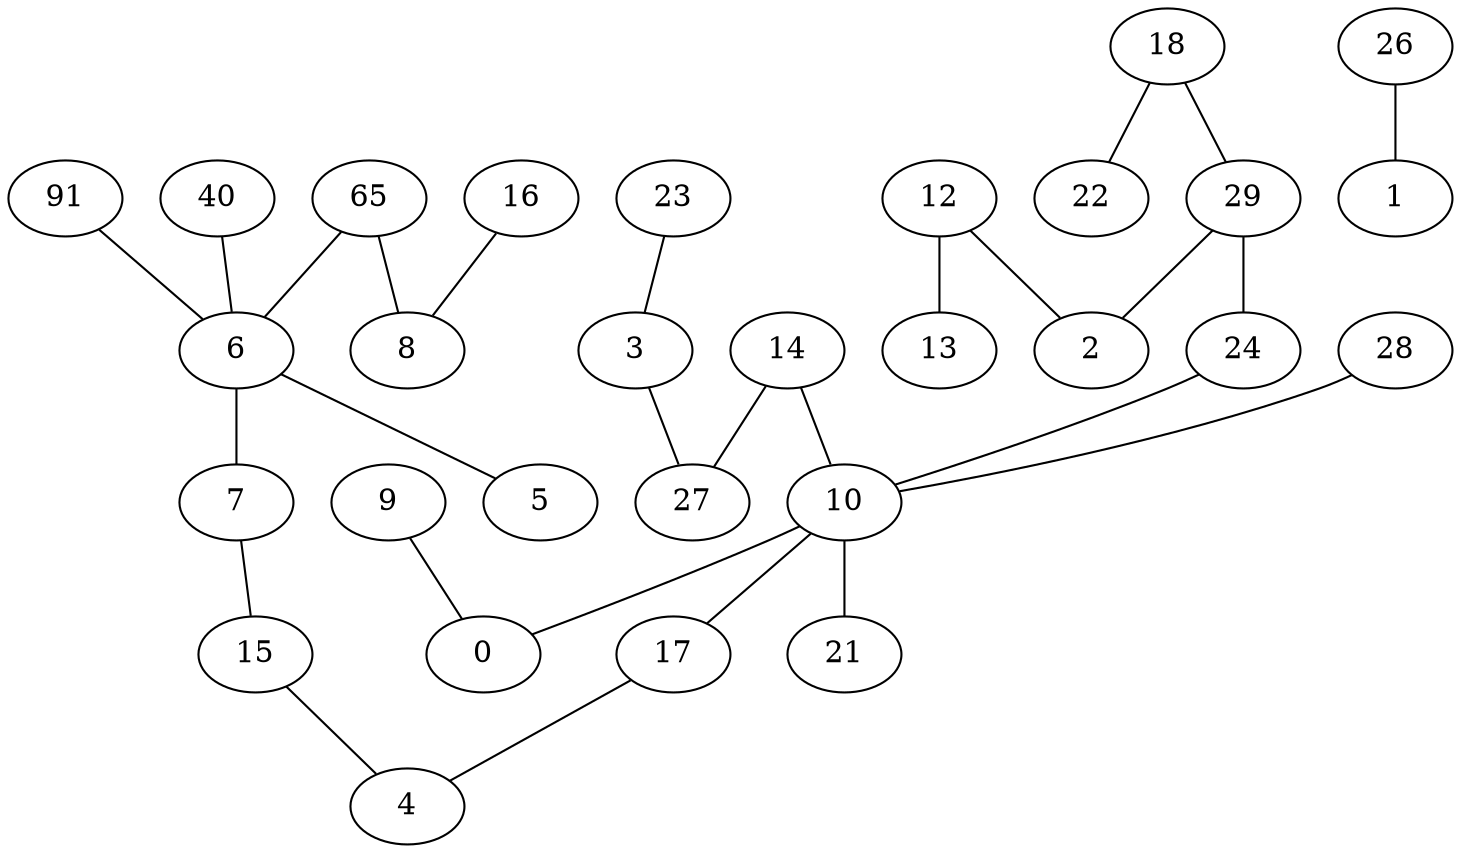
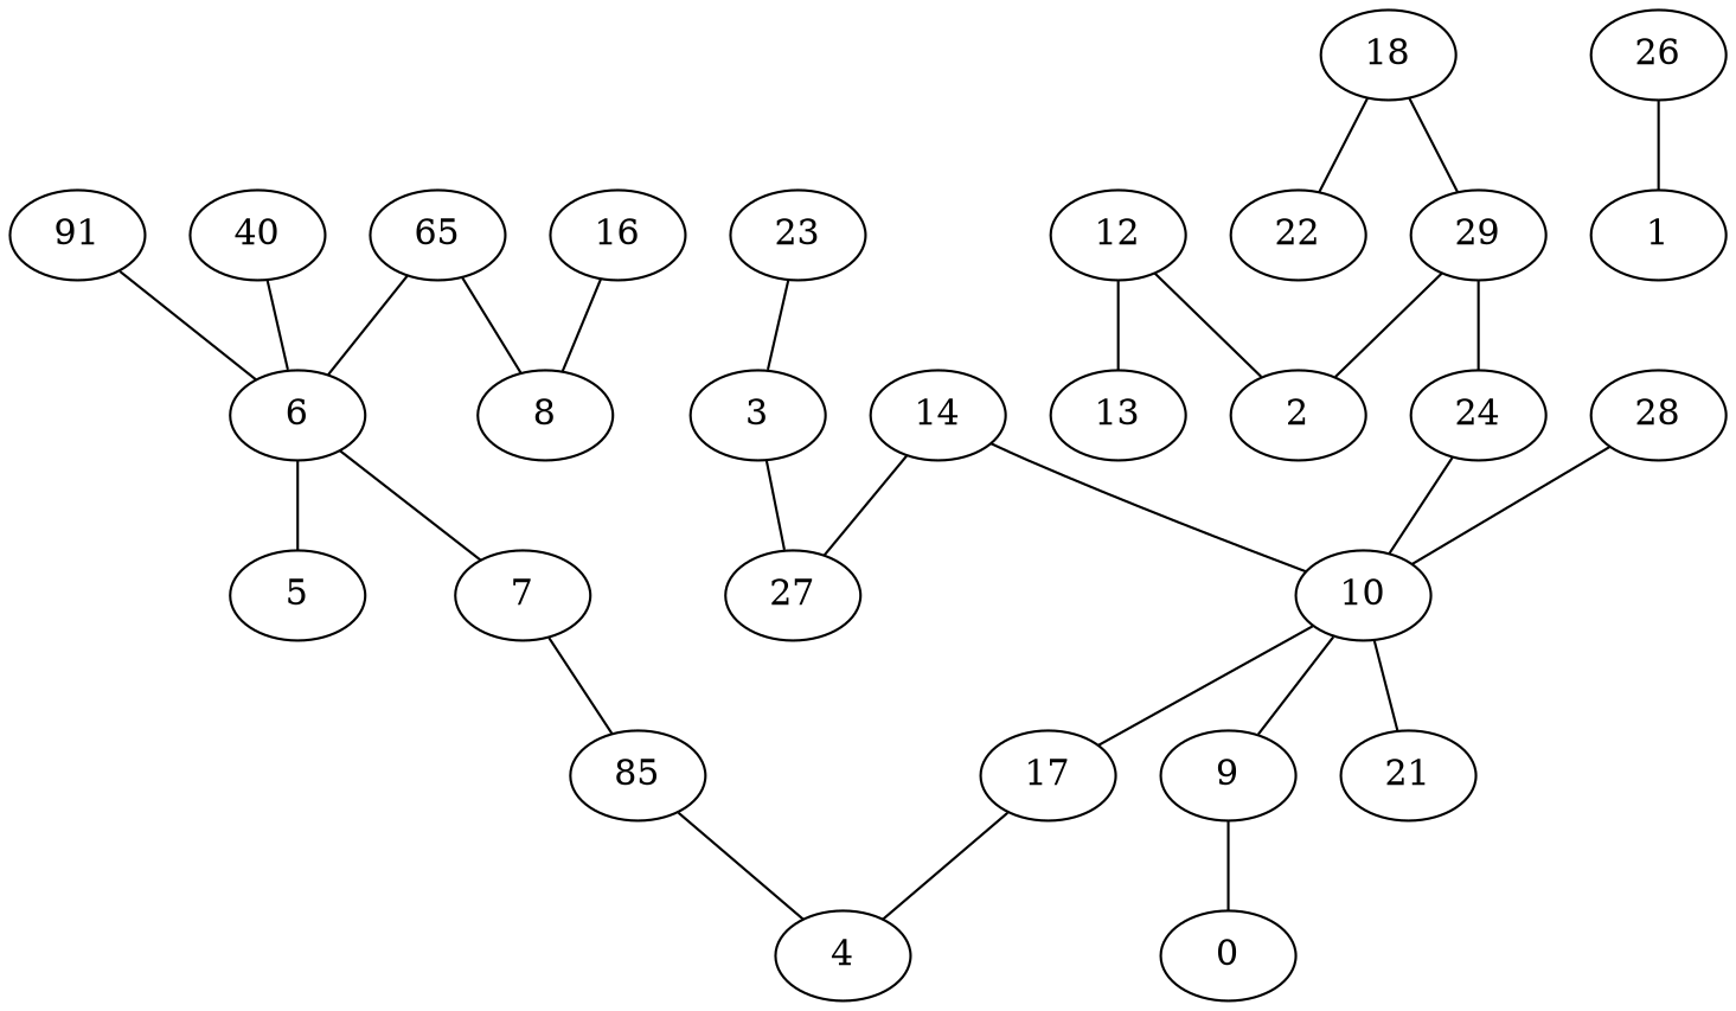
  graph {
    0 [Label="0 (0.00)"]
    1 [Label="1 (0.00)"]
    2 [Label="2 (0.00)"]
    3 [Label="3 (0.00)"]
    27 [Label="27 (0.00)"]
    4 [Label="4 (0.00)"]
    5 [Label="5 (0.00)"]
    6 [Label="6 (0.00)"]
    7 [Label="7 (0.00)"]
-   15 [Label="15 (0.00)"]
+   15 [Label="15 (0.00)" label=85]
    8 [Label="8 (0.00)"]
    9 [Label="9 (0.00)"]
    10 [Label="10 (0.00)"]
    17 [Label="17 (0.00)"]
    21 [Label="21 (0.00)"]
    n16 [Label="11 (0.00)" label=91]
    12 [Label="12 (0.00)"]
    13 [Label="13 (0.00)"]
    14 [Label="14 (0.00)"]
    16 [Label="16 (0.00)"]
    18 [Label="18 (0.00)"]
    22 [Label="22 (0.00)"]
    29 [Label="29 (0.00)"]
    24 [Label="24 (0.00)"]
    26 [Label="26 (0.00)"]
    n26 [Label="20 (0.00)" label=40]
    23 [Label="23 (0.00)"]
    n28 [Label="25 (0.00)" label=65]
    28 [Label="28 (0.00)"]
    3 -- 27 [Label=89.11]
    6 -- 5 [Label=128.67]
    6 -- 7 [Label=175.47]
    7 -- 15 [Label=172.92]
    15 -- 4 [Label=113.80]
    9 -- 0 [Label=826.00]
-   10 -- 0 [Label=381.48]
+   10 -- 9 [Label=381.48]
    10 -- 17 [Label=66.68]
    10 -- 21 [Label=611.12]
    17 -- 4 [Label=90.24]
    n16 -- 6 [Label=259.34]
    12 -- 2 [Label=593.24]
    12 -- 13 [Label=678.96]
    14 -- 27 [Label=291.87]
    14 -- 10 [Label=125.71]
    16 -- 8 [Label=404.16]
    18 -- 22 [Label=198.85]
    18 -- 29 [Label=160.78]
    29 -- 2 [Label=52.45]
    29 -- 24 [Label=127.03]
    24 -- 10 [Label=91.21]
    26 -- 1 [Label=402.81]
    n26 -- 6 [Label=178.87]
    23 -- 3 [Label=452.33]
    n28 -- 6 [Label=289.71]
    n28 -- 8 [Label=157.83]
    28 -- 10 [Label=63.17]
  }
